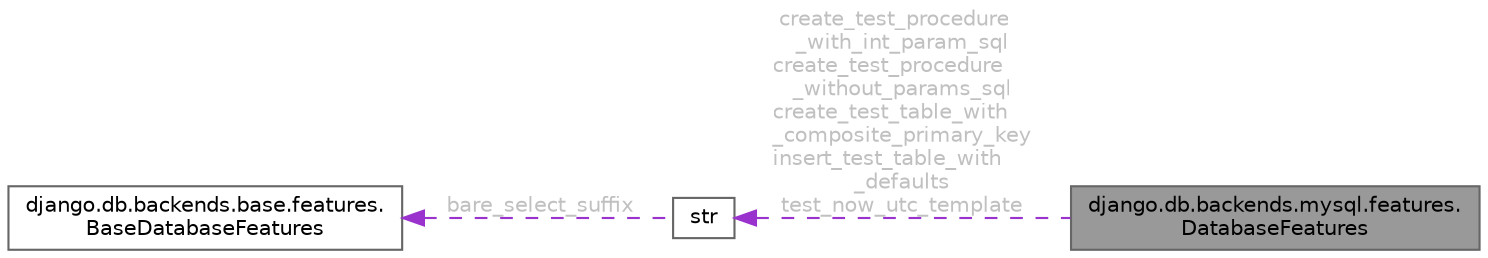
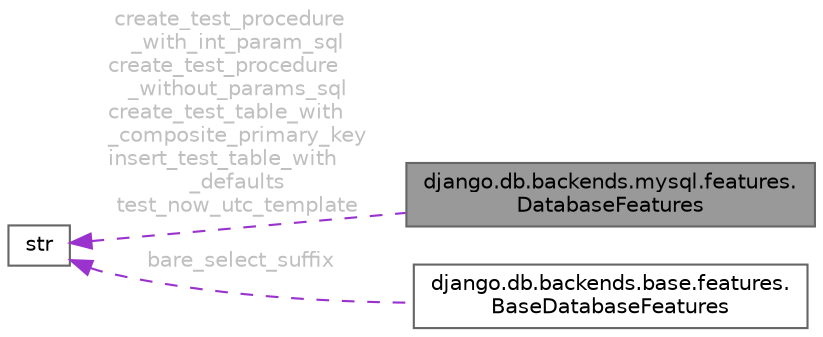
  digraph {
    rankdir=LR
    node [color=gray40 fillcolor=white fontname=Helvetica fontsize=10 shape=box style=filled]
    edge [color=darkorchid3 dir=back fontcolor=grey fontname=Helvetica fontsize=10 labelfontname=Helvetica labelfontsize=10 style=dashed]
    n1 [fillcolor=grey60 fontcolor=black height=0.2 label="django.db.backends.mysql.features.\lDatabaseFeatures" width=0.4]
    n2 [height=0.2 label="django.db.backends.base.features.\lBaseDatabaseFeatures" width=0.4]
    n3 [height=0.2 label=str width=0.4]
    n3 -> n1 [label=" create_test_procedure\l_with_int_param_sql\ncreate_test_procedure\l_without_params_sql\ncreate_test_table_with\l_composite_primary_key\ninsert_test_table_with\l_defaults\ntest_now_utc_template"]
-   n2 -> n3 [label=" bare_select_suffix"]
+   n3 -> n2 [label=" bare_select_suffix"]
  }
